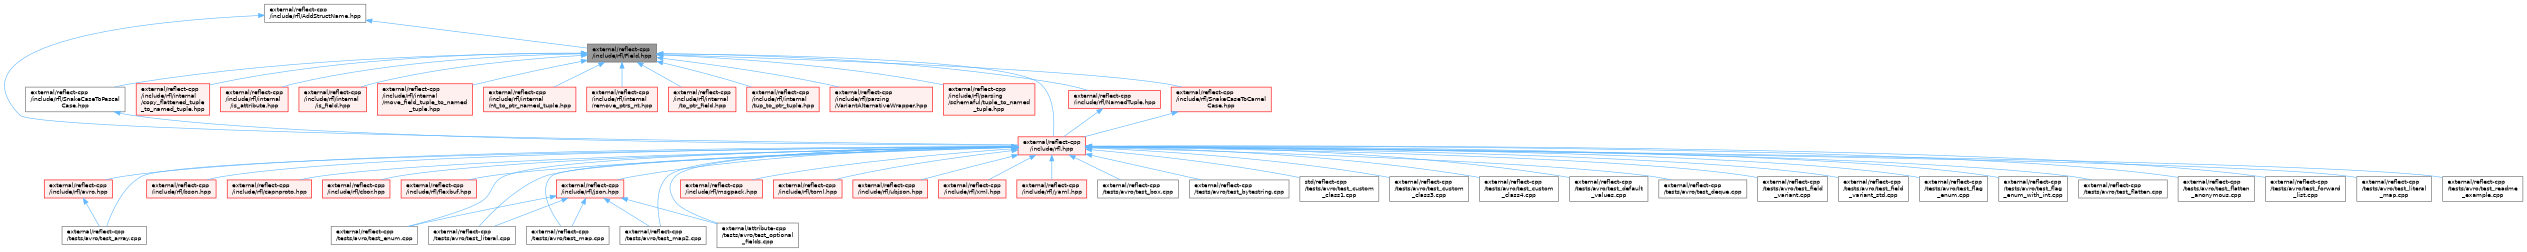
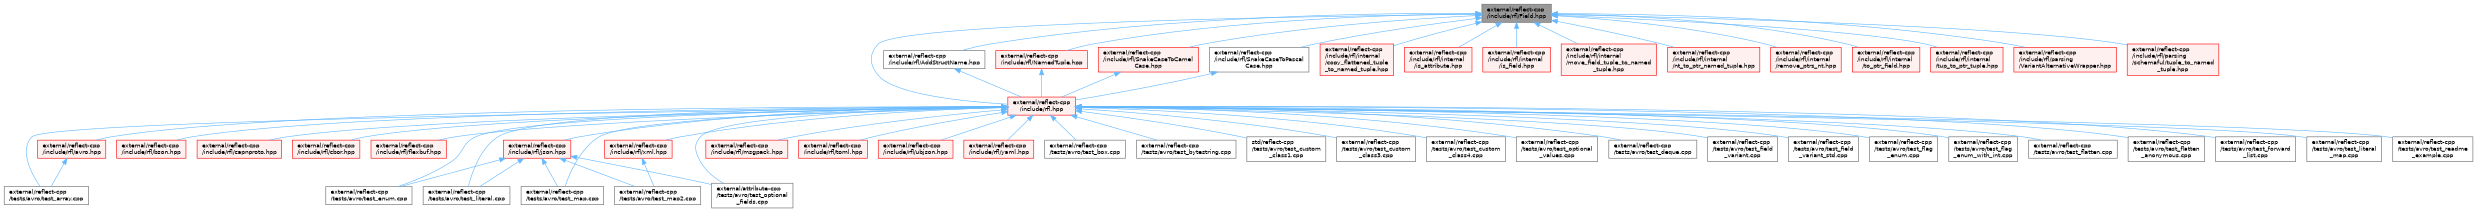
  digraph {
    fontname="DejaVu Sans"
    node [color=red fillcolor="#FFF0F0" fontname="DejaVu Sans" fontsize=10 shape=box style=filled]
    edge [color=steelblue1 dir=back fontname="DejaVu Sans" fontsize=10 labelfontname=Helvetica labelfontsize=10 style=solid]
    n1 [color=gray40 fillcolor=grey60 fontcolor=black height=0.2 label="external/reflect-cpp\l/include/rfl/Field.hpp" width=0.4]
    n2 [height=0.2 label="external/reflect-cpp\l/include/rfl.hpp" width=0.4]
    n3 [color=grey40 fillcolor=white height=0.2 label="external/reflect-cpp\l/include/rfl/AddStructName.hpp" width=0.4]
    n4 [height=0.2 label="external/reflect-cpp\l/include/rfl/NamedTuple.hpp" width=0.4]
    n5 [height=0.2 label="external/reflect-cpp\l/include/rfl/SnakeCaseToCamel\lCase.hpp" width=0.4]
    n6 [color=grey40 fillcolor=white height=0.2 label="external/reflect-cpp\l/include/rfl/SnakeCaseToPascal\lCase.hpp" width=0.4]
    n7 [height=0.2 label="external/reflect-cpp\l/include/rfl/internal\l/copy_flattened_tuple\l_to_named_tuple.hpp" width=0.4]
    n8 [height=0.2 label="external/reflect-cpp\l/include/rfl/internal\l/is_attribute.hpp" width=0.4]
    n9 [height=0.2 label="external/reflect-cpp\l/include/rfl/internal\l/is_field.hpp" width=0.4]
    n10 [height=0.2 label="external/reflect-cpp\l/include/rfl/internal\l/move_field_tuple_to_named\l_tuple.hpp" width=0.4]
    n11 [height=0.2 label="external/reflect-cpp\l/include/rfl/internal\l/nt_to_ptr_named_tuple.hpp" width=0.4]
    n12 [height=0.2 label="external/reflect-cpp\l/include/rfl/internal\l/remove_ptrs_nt.hpp" width=0.4]
    n13 [height=0.2 label="external/reflect-cpp\l/include/rfl/internal\l/to_ptr_field.hpp" width=0.4]
    n14 [height=0.2 label="external/reflect-cpp\l/include/rfl/internal\l/tup_to_ptr_tuple.hpp" width=0.4]
    n15 [height=0.2 label="external/reflect-cpp\l/include/rfl/parsing\l/VariantAlternativeWrapper.hpp" width=0.4]
    n16 [height=0.2 label="external/reflect-cpp\l/include/rfl/parsing\l/schemaful/tuple_to_named\l_tuple.hpp" width=0.4]
    n17 [height=0.2 label="external/reflect-cpp\l/include/rfl/avro.hpp" width=0.4]
    n18 [color=grey40 fillcolor=white height=0.2 label="external/reflect-cpp\l/tests/avro/test_array.cpp" width=0.4]
    n19 [height=0.2 label="external/reflect-cpp\l/include/rfl/bson.hpp" width=0.4]
    n20 [height=0.2 label="external/reflect-cpp\l/include/rfl/capnproto.hpp" width=0.4]
    n21 [height=0.2 label="external/reflect-cpp\l/include/rfl/cbor.hpp" width=0.4]
    n22 [height=0.2 label="external/reflect-cpp\l/include/rfl/flexbuf.hpp" width=0.4]
    n23 [height=0.2 label="external/reflect-cpp\l/include/rfl/json.hpp" width=0.4]
    n24 [color=grey40 fillcolor=white height=0.2 label="external/reflect-cpp\l/tests/avro/test_enum.cpp" width=0.4]
    n25 [color=grey40 fillcolor=white height=0.2 label="external/reflect-cpp\l/tests/avro/test_literal.cpp" width=0.4]
    n26 [color=grey40 fillcolor=white height=0.2 label="external/reflect-cpp\l/tests/avro/test_map.cpp" width=0.4]
    n27 [color=grey40 fillcolor=white height=0.2 label="external/reflect-cpp\l/tests/avro/test_map2.cpp" width=0.4]
    n28 [color=grey40 fillcolor=white height=0.2 label="external/attribute-cpp\l/tests/avro/test_optional\l_fields.cpp" width=0.4]
    n29 [height=0.2 label="external/reflect-cpp\l/include/rfl/msgpack.hpp" width=0.4]
    n30 [height=0.2 label="external/reflect-cpp\l/include/rfl/toml.hpp" width=0.4]
    n31 [height=0.2 label="external/reflect-cpp\l/include/rfl/ubjson.hpp" width=0.4]
    n32 [height=0.2 label="external/reflect-cpp\l/include/rfl/xml.hpp" width=0.4]
    n33 [height=0.2 label="external/reflect-cpp\l/include/rfl/yaml.hpp" width=0.4]
    n34 [color=grey40 fillcolor=white height=0.2 label="external/reflect-cpp\l/tests/avro/test_box.cpp" width=0.4]
    n35 [color=grey40 fillcolor=white height=0.2 label="external/reflect-cpp\l/tests/avro/test_bytestring.cpp" width=0.4]
    n36 [color=grey40 fillcolor=white height=0.2 label="std/reflect-cpp\l/tests/avro/test_custom\l_class1.cpp" width=0.4]
    n37 [color=grey40 fillcolor=white height=0.2 label="external/reflect-cpp\l/tests/avro/test_custom\l_class3.cpp" width=0.4]
    n38 [color=grey40 fillcolor=white height=0.2 label="external/reflect-cpp\l/tests/avro/test_custom\l_class4.cpp" width=0.4]
-   n39 [color=grey40 fillcolor=white height=0.2 label="external/reflect-cpp\l/tests/avro/test_default\l_values.cpp" width=0.4]
+   n39 [color=grey40 fillcolor=white height=0.2 label="external/reflect-cpp\l/tests/avro/test_optional\l_values.cpp" width=0.4]
    n40 [color=grey40 fillcolor=white height=0.2 label="external/reflect-cpp\l/tests/avro/test_deque.cpp" width=0.4]
    n41 [color=grey40 fillcolor=white height=0.2 label="external/reflect-cpp\l/tests/avro/test_field\l_variant.cpp" width=0.4]
    n42 [color=grey40 fillcolor=white height=0.2 label="external/reflect-cpp\l/tests/avro/test_field\l_variant_std.cpp" width=0.4]
    n43 [color=grey40 fillcolor=white height=0.2 label="external/reflect-cpp\l/tests/avro/test_flag\l_enum.cpp" width=0.4]
    n44 [color=grey40 fillcolor=white height=0.2 label="external/reflect-cpp\l/tests/avro/test_flag\l_enum_with_int.cpp" width=0.4]
    n45 [color=grey40 fillcolor=white height=0.2 label="external/reflect-cpp\l/tests/avro/test_flatten.cpp" width=0.4]
    n46 [color=grey40 fillcolor=white height=0.2 label="external/reflect-cpp\l/tests/avro/test_flatten\l_anonymous.cpp" width=0.4]
    n47 [color=grey40 fillcolor=white height=0.2 label="external/reflect-cpp\l/tests/avro/test_forward\l_list.cpp" width=0.4]
    n48 [color=grey40 fillcolor=white height=0.2 label="external/reflect-cpp\l/tests/avro/test_literal\l_map.cpp" width=0.4]
    n49 [color=grey40 fillcolor=white height=0.2 label="external/reflect-cpp\l/tests/avro/test_readme\l_example.cpp" width=0.4]
    n1 -> n2
-   n3 -> n1
+   n1 -> n3
    n1 -> n4
    n1 -> n5
    n1 -> n6
    n1 -> n7
    n1 -> n8
    n1 -> n9
    n1 -> n10
    n1 -> n11
    n1 -> n12
    n1 -> n13
    n1 -> n14
    n1 -> n15
    n1 -> n16
    n2 -> n17
    n2 -> n18
    n2 -> n19
    n2 -> n20
    n2 -> n21
    n2 -> n22
    n2 -> n23
    n2 -> n24
    n2 -> n25
    n2 -> n26
-   n2 -> n27
+   n32 -> n27
    n2 -> n28
    n2 -> n29
    n2 -> n30
    n2 -> n31
    n2 -> n32
    n2 -> n33
    n2 -> n34
    n2 -> n35
    n2 -> n36
    n2 -> n37
    n2 -> n38
    n2 -> n39
    n2 -> n40
    n2 -> n41
    n2 -> n42
    n2 -> n43
    n2 -> n44
    n2 -> n45
    n2 -> n46
    n2 -> n47
    n2 -> n48
    n2 -> n49
    n3 -> n2
    n4 -> n2
    n5 -> n2
    n6 -> n2
    n17 -> n18
    n23 -> n24
    n23 -> n25
    n23 -> n26
    n23 -> n27
    n23 -> n28
  }
